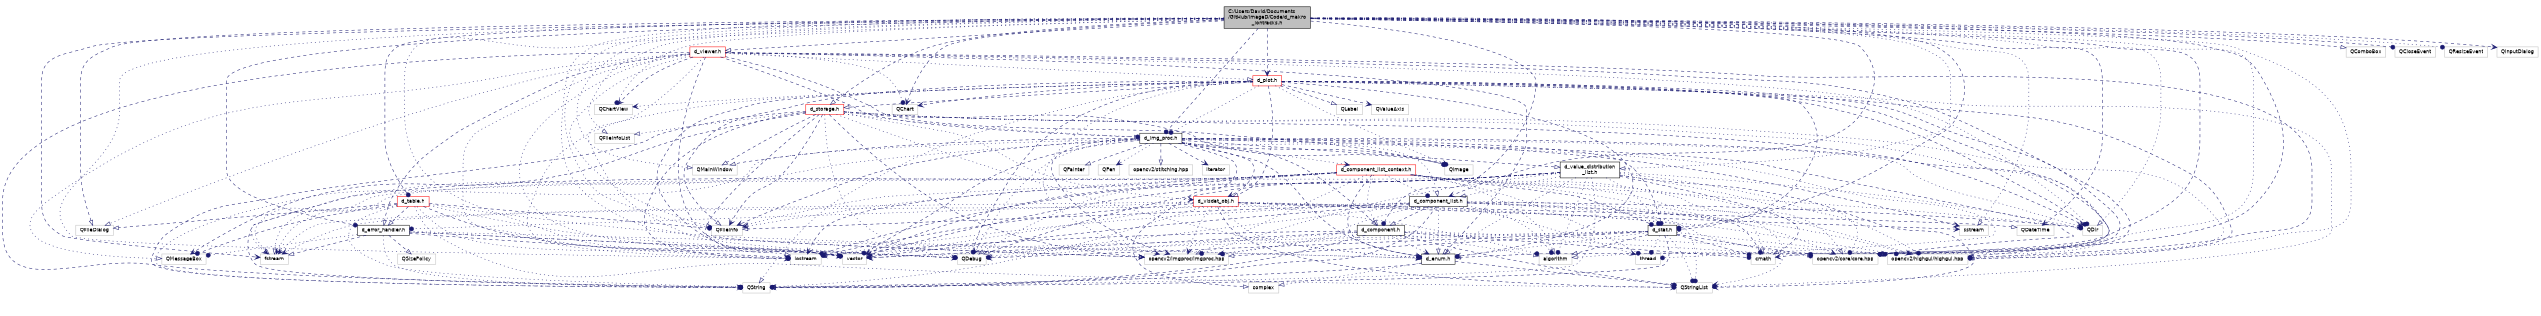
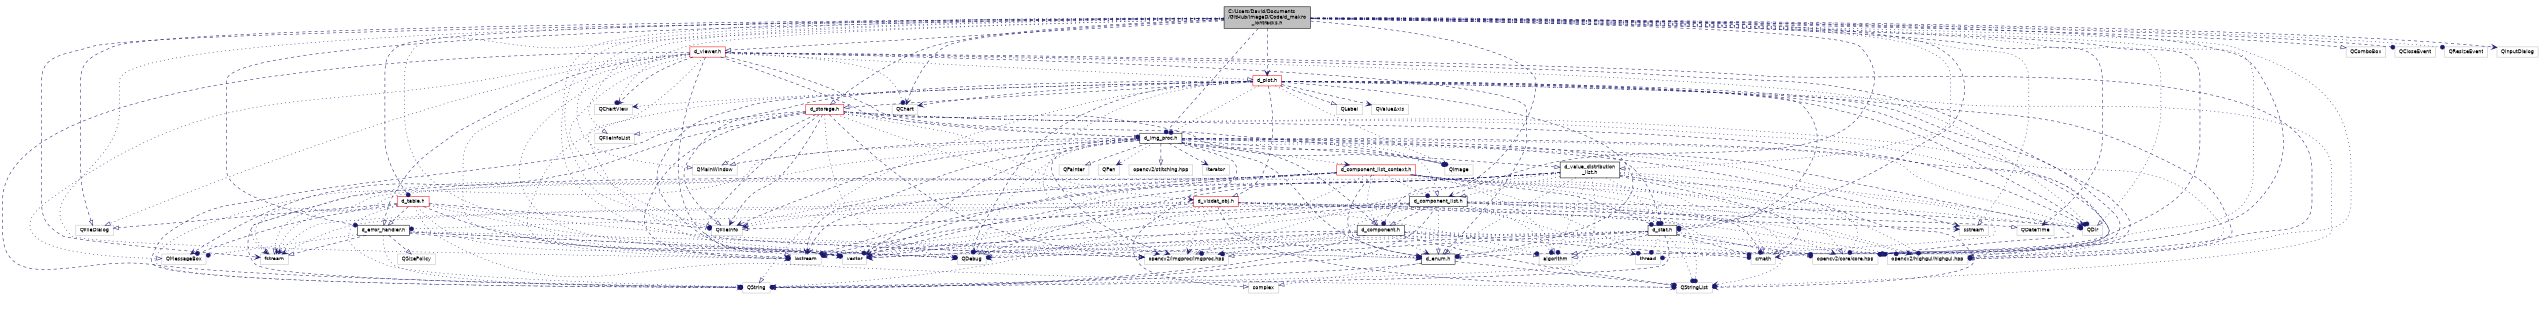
  digraph {
    node [color=grey75 fillcolor=white fontname=Helvetica fontsize=10 shape=record style=filled]
    edge [arrowhead=onormal color=midnightblue fontname=Helvetica fontsize=10 labelfontname=Helvetica labelfontsize=10 style=dotted]
    n1 [color=black fillcolor=grey75 fontcolor=black height=0.2 label="C:/Users/David/Documents\l/GitHub/ImageD/Code/d_makro\l_iontracks.h" width=0.4]
    n2 [color=black height=0.2 label="d_enum.h" width=0.4]
    n3 [color=black height=0.2 label="d_error_handler.h" width=0.4]
    n4 [height=0.2 label=iostream width=0.4]
    n5 [height=0.2 label=vector width=0.4]
    n6 [height=0.2 label=fstream width=0.4]
    n7 [color=black height=0.2 label="d_img_proc.h" width=0.4]
    n8 [color=black height=0.2 label="d_stat.h" width=0.4]
    n9 [height=0.2 label=algorithm width=0.4]
    n10 [height=0.2 label="opencv2/core/core.hpp" width=0.4]
    n11 [height=0.2 label="opencv2/highgui/highgui.hpp" width=0.4]
    n12 [height=0.2 label="opencv2/imgproc/imgproc.hpp" width=0.4]
    n13 [color=black height=0.2 label="d_component.h" width=0.4]
    n14 [color=black height=0.2 label="d_component_list.h" width=0.4]
    n15 [height=0.2 label=QDir width=0.4]
    n16 [height=0.2 label=QFileInfo width=0.4]
    n17 [color=black height=0.2 label="d_value_distribution\l_list.h" width=0.4]
    n18 [height=0.2 label=sstream width=0.4]
    n19 [height=0.2 label=QMainWindow width=0.4]
    n20 [color=red height=0.2 label="d_plot.h" width=0.4]
    n21 [color=red height=0.2 label="d_storage.h" width=0.4]
    n22 [height=0.2 label=QDateTime width=0.4]
    n23 [height=0.2 label=QFileInfoList width=0.4]
    n24 [height=0.2 label=QChartView width=0.4]
    n25 [height=0.2 label=QChart width=0.4]
    n26 [color=red height=0.2 label="d_viewer.h" width=0.4]
    n27 [height=0.2 label=QFileDialog width=0.4]
    n28 [color=red height=0.2 label="d_table.h" width=0.4]
    n29 [height=0.2 label=QComboBox width=0.4]
    n30 [height=0.2 label=QCloseEvent width=0.4]
    n31 [height=0.2 label=QResizeEvent width=0.4]
    n32 [height=0.2 label=QInputDialog width=0.4]
    n33 [height=0.2 label=QStringList width=0.4]
    n34 [height=0.2 label=QString width=0.4]
    n35 [height=0.2 label=complex width=0.4]
    n36 [height=0.2 label=QDebug width=0.4]
    n37 [height=0.2 label=QMessageBox width=0.4]
    n38 [height=0.2 label=QSizePolicy width=0.4]
    n39 [height=0.2 label=thread width=0.4]
    n40 [color=red height=0.2 label="d_component_list_context.h" width=0.4]
    n41 [height=0.2 label=iterator width=0.4]
    n42 [height=0.2 label=QImage width=0.4]
    n43 [height=0.2 label=QPainter width=0.4]
    n44 [height=0.2 label=QPen width=0.4]
    n45 [height=0.2 label="opencv2/stitching.hpp" width=0.4]
    n46 [height=0.2 label=cmath width=0.4]
    n47 [color=red height=0.2 label="d_visdat_obj.h" width=0.4]
    n48 [height=0.2 label=QLabel width=0.4]
    n49 [height=0.2 label=QValueAxis width=0.4]
    n1 -> n2 [style=dashed]
    n1 -> n3 [arrowhead=dot style=dashed]
    n1 -> n4 [arrowhead=dot]
    n1 -> n5 [arrowhead=dot]
    n1 -> n6 [arrowhead=vee style=dashed]
    n1 -> n7 [arrowhead=dot style=dashed]
    n1 -> n8 [arrowhead=dot style=dashed]
    n1 -> n9
    n1 -> n10 [arrowhead=dot style=dashed]
    n1 -> n11 [arrowhead=dot]
    n1 -> n12
    n1 -> n13 [arrowhead=dot style=dashed]
    n1 -> n14 [arrowhead=vee style=dashed]
    n1 -> n15
    n1 -> n16 [arrowhead=dot]
    n1 -> n17
    n1 -> n18
    n1 -> n19
    n1 -> n20 [arrowhead=vee style=dashed]
    n1 -> n21 [style=dashed]
    n1 -> n22 [arrowhead=vee style=dashed]
    n1 -> n23
    n1 -> n24 [arrowhead=dot]
    n1 -> n25 [arrowhead=vee style=dashed]
    n1 -> n26 [style=dashed]
    n1 -> n27 [style=dashed]
    n1 -> n28 [arrowhead=dot style=dashed]
    n1 -> n29 [style=dashed]
    n1 -> n30 [arrowhead=dot style=dashed]
    n1 -> n31 [arrowhead=dot]
    n1 -> n32 [arrowhead=vee style=dashed]
    n2 -> n33 [style=dashed]
    n2 -> n34 [arrowhead=dot style=dashed]
    n2 -> n35
    n3 -> n2 [arrowhead=vee]
    n3 -> n4 [arrowhead=dot style=dashed]
    n3 -> n5
    n3 -> n6 [style=dashed]
    n3 -> n34 [arrowhead=dot]
    n3 -> n36 [arrowhead=dot style=dashed]
    n3 -> n37 [arrowhead=dot]
    n3 -> n38 [style=dashed]
    n7 -> n2 [style=dashed]
-   n7 -> n47 [arrowhead=vee style=dashed]
+   n7 -> n4 [arrowhead=vee style=dashed]
    n7 -> n5 [arrowhead=dot style=dashed]
    n7 -> n6 [arrowhead=vee]
    n7 -> n8 [arrowhead=dot style=dashed]
    n7 -> n10 [arrowhead=dot style=dashed]
    n7 -> n11 [style=dashed]
    n7 -> n12 [arrowhead=vee style=dashed]
    n7 -> n13 [style=dashed]
    n7 -> n14
    n7 -> n15 [arrowhead=vee]
    n7 -> n16 [arrowhead=vee style=dashed]
    n7 -> n17 [style=dashed]
    n7 -> n18 [arrowhead=vee style=dashed]
    n7 -> n19 [style=dashed]
    n7 -> n34 [arrowhead=dot]
    n7 -> n35 [style=dashed]
    n7 -> n36 [arrowhead=vee]
    n7 -> n39 [arrowhead=dot]
    n7 -> n40 [arrowhead=vee]
    n7 -> n41 [arrowhead=vee style=dashed]
    n7 -> n42 [arrowhead=dot style=dashed]
    n7 -> n43 [style=dashed]
    n7 -> n44 [arrowhead=vee]
    n7 -> n45 [style=dashed]
    n8 -> n2 [arrowhead=vee]
    n8 -> n4 [arrowhead=dot]
    n8 -> n5 [arrowhead=vee]
    n8 -> n9 [style=dashed]
    n8 -> n10 [arrowhead=dot style=dashed]
    n8 -> n11 [arrowhead=vee]
    n8 -> n12 [style=dashed]
    n8 -> n33 [arrowhead=dot]
    n8 -> n34 [arrowhead=vee style=dashed]
    n8 -> n36 [arrowhead=vee style=dashed]
    n8 -> n39 [arrowhead=dot]
    n8 -> n46 [arrowhead=dot style=dashed]
    n13 -> n2 [arrowhead=vee]
    n13 -> n4 [style=dashed]
    n13 -> n5 [arrowhead=vee style=dashed]
    n13 -> n9
    n13 -> n10 [arrowhead=dot]
    n13 -> n11 [arrowhead=dot]
    n13 -> n12 [arrowhead=vee]
    n13 -> n33 [arrowhead=dot style=dashed]
    n13 -> n34 [style=dashed]
    n13 -> n36 [arrowhead=dot]
    n13 -> n46 [arrowhead=dot style=dashed]
    n14 -> n2
    n14 -> n4 [arrowhead=vee]
    n14 -> n5 [arrowhead=vee style=dashed]
    n14 -> n6 [arrowhead=vee]
    n14 -> n9 [arrowhead=dot]
    n14 -> n10 [arrowhead=vee]
    n14 -> n11 [arrowhead=vee]
    n14 -> n12 [arrowhead=dot]
    n14 -> n13 [style=dashed]
    n14 -> n15 [style=dashed]
    n14 -> n16 [style=dashed]
    n14 -> n33 [arrowhead=dot]
    n14 -> n34 [style=dashed]
    n14 -> n36
    n14 -> n39 [arrowhead=vee]
    n14 -> n46 [arrowhead=dot style=dashed]
    n17 -> n2
    n17 -> n4 [arrowhead=dot style=dashed]
    n17 -> n5 [arrowhead=vee style=dashed]
    n17 -> n6
    n17 -> n8 [arrowhead=dot]
    n17 -> n9 [arrowhead=dot]
    n17 -> n10 [arrowhead=dot]
    n17 -> n11 [arrowhead=dot]
    n17 -> n12 [arrowhead=dot]
    n17 -> n14
    n17 -> n15 [arrowhead=dot]
    n17 -> n16 [arrowhead=vee]
    n17 -> n33 [arrowhead=vee style=dashed]
    n17 -> n34 [arrowhead=dot]
    n17 -> n36 [style=dashed]
    n17 -> n46 [style=dashed]
    n20 -> n2 [arrowhead=dot style=dashed]
    n20 -> n4 [arrowhead=vee]
    n20 -> n5 [style=dashed]
    n20 -> n7 [arrowhead=dot]
    n20 -> n8 [arrowhead=dot style=dashed]
    n20 -> n10 [style=dashed]
    n20 -> n11 [style=dashed]
    n20 -> n12 [arrowhead=vee]
    n20 -> n15 [arrowhead=dot style=dashed]
    n20 -> n16 [style=dashed]
    n20 -> n21 [style=dashed]
    n20 -> n24 [arrowhead=vee]
    n20 -> n25 [arrowhead=vee style=dashed]
    n20 -> n33 [arrowhead=dot]
    n20 -> n34
    n20 -> n36 [arrowhead=dot style=dashed]
    n20 -> n42 [arrowhead=vee]
    n20 -> n46 [arrowhead=vee style=dashed]
    n20 -> n47 [style=dashed]
    n20 -> n48 [style=dashed]
    n20 -> n49 [arrowhead=vee style=dashed]
    n21 -> n2 [arrowhead=dot]
    n21 -> n4 [arrowhead=dot style=dashed]
    n21 -> n5 [arrowhead=vee style=dashed]
    n21 -> n7 [arrowhead=dot]
    n21 -> n10
    n21 -> n11 [arrowhead=dot]
    n21 -> n12 [style=dashed]
    n21 -> n15 [arrowhead=vee style=dashed]
    n21 -> n16 [arrowhead=vee style=dashed]
    n21 -> n19 [style=dashed]
    n21 -> n23
    n21 -> n34 [arrowhead=vee style=dashed]
    n21 -> n36 [arrowhead=dot]
    n21 -> n37 [arrowhead=vee style=dashed]
    n21 -> n42 [arrowhead=dot style=dashed]
    n21 -> n47 [arrowhead=vee]
    n26 -> n2 [style=dashed]
    n26 -> n3 [style=dashed]
    n26 -> n4 [arrowhead=vee]
    n26 -> n5 [arrowhead=dot]
    n26 -> n7 [style=dashed]
    n26 -> n10 [arrowhead=vee style=dashed]
    n26 -> n11 [arrowhead=vee style=dashed]
    n26 -> n12 [arrowhead=vee style=dashed]
    n26 -> n15 [arrowhead=dot]
    n26 -> n16
    n26 -> n20
    n26 -> n24 [arrowhead=vee style=dashed]
    n26 -> n25 [arrowhead=dot]
    n26 -> n27
    n26 -> n34 [style=dashed]
    n26 -> n36
    n26 -> n37
    n26 -> n42 [arrowhead=dot style=dashed]
    n28 -> n2
    n28 -> n3 [style=dashed]
    n28 -> n4
    n28 -> n5 [style=dashed]
    n28 -> n6 [arrowhead=vee]
    n28 -> n16 [arrowhead=dot style=dashed]
    n28 -> n27 [style=dashed]
    n28 -> n33 [arrowhead=vee]
    n28 -> n34 [arrowhead=dot]
    n28 -> n36 [arrowhead=vee]
    n28 -> n37 [arrowhead=dot style=dashed]
    n40 -> n2 [arrowhead=vee style=dashed]
    n40 -> n4 [arrowhead=vee style=dashed]
    n40 -> n5 [arrowhead=vee style=dashed]
    n40 -> n6
    n40 -> n8 [arrowhead=dot style=dashed]
    n40 -> n9
    n40 -> n10
    n40 -> n11
    n40 -> n12
    n40 -> n13
    n40 -> n14 [arrowhead=dot]
    n40 -> n15 [arrowhead=dot]
    n40 -> n16
    n40 -> n33 [arrowhead=vee]
    n40 -> n34 [arrowhead=dot style=dashed]
    n40 -> n36
    n40 -> n39 [arrowhead=dot]
    n40 -> n46
    n47 -> n2 [arrowhead=vee]
    n47 -> n3 [arrowhead=dot]
    n47 -> n4 [arrowhead=vee style=dashed]
    n47 -> n5
    n47 -> n6 [arrowhead=vee]
    n47 -> n9 [arrowhead=dot]
    n47 -> n10
    n47 -> n11 [arrowhead=dot]
    n47 -> n12 [arrowhead=vee]
    n47 -> n18 [arrowhead=vee style=dashed]
    n47 -> n22 [style=dashed]
    n47 -> n33 [arrowhead=dot style=dashed]
    n47 -> n34
  }
